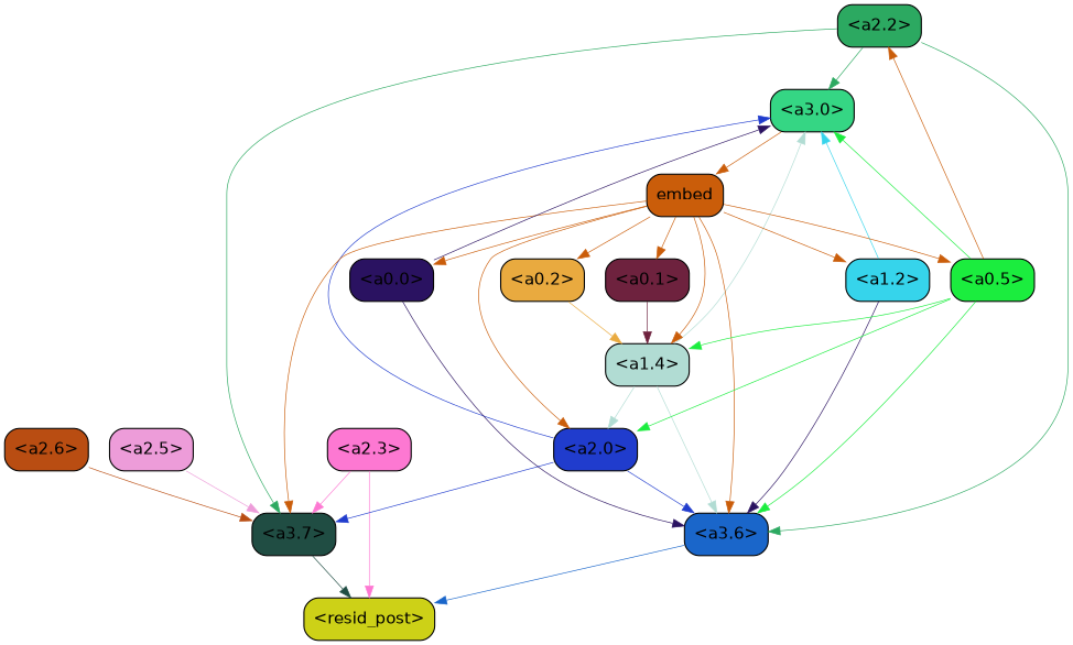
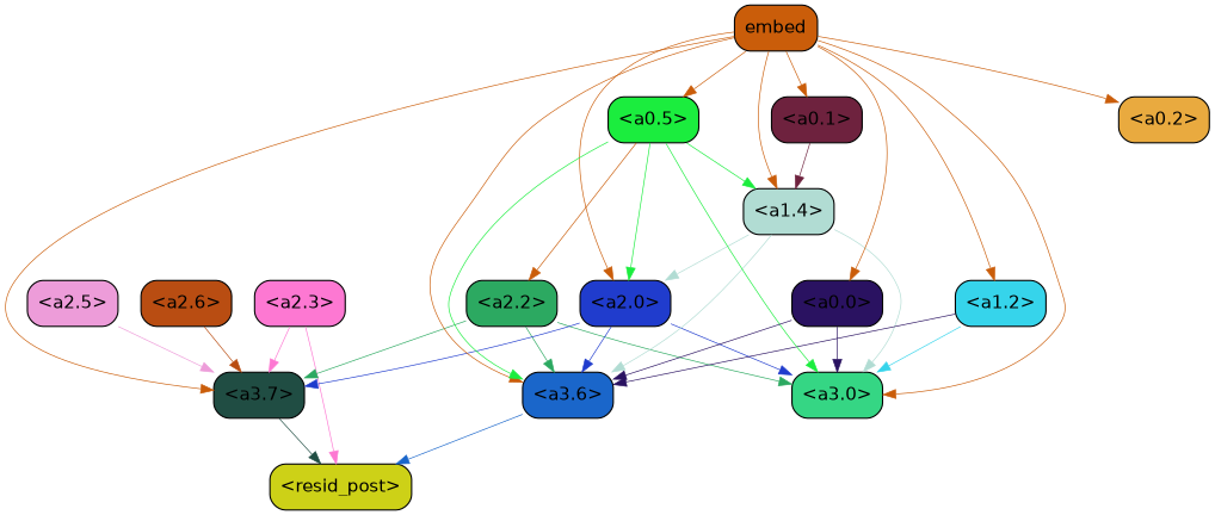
  strict digraph {
    splines=true
    node [color=black fontname=Helvetica shape=box style="filled, rounded"]
    edge [color="#ca5d0a" penwidth=0.6]
    "<a3.7>" [fillcolor="#204d43"]
    "<resid_post>" [fillcolor="#cdd117"]
    "<a3.6>" [fillcolor="#1a66ca"]
    "<a3.0>" [fillcolor="#35d684"]
    "<a2.3>" [fillcolor="#fd78d2"]
    "<a2.6>" [fillcolor="#b94d12"]
    "<a2.5>" [fillcolor="#ed9cd9"]
    "<a2.2>" [fillcolor="#2ca961"]
    "<a2.0>" [fillcolor="#203ccd"]
    "<a1.4>" [fillcolor="#b1dcd3"]
    "<a1.2>" [fillcolor="#36d4eb"]
    embed [fillcolor="#ca5d0a"]
    "<a0.5>" [fillcolor="#1bed3e"]
    "<a0.0>" [fillcolor="#2a1261"]
    "<a0.2>" [fillcolor="#e9aa3f"]
    "<a0.1>" [fillcolor="#6e223e"]
    "<a3.7>" -> "<resid_post>" [color="#204d43"]
    "<a3.6>" -> "<resid_post>" [color="#1a66ca"]
    "<a2.3>" -> "<a3.7>" [color="#fd78d2"]
    "<a2.3>" -> "<resid_post>" [color="#fd78d2"]
    "<a2.6>" -> "<a3.7>" [color="#b94d12"]
    "<a2.5>" -> "<a3.7>" [color="#ed9cd9"]
    "<a2.2>" -> "<a3.7>" [color="#2ca961"]
    "<a2.2>" -> "<a3.6>" [color="#2ca961"]
    "<a2.2>" -> "<a3.0>" [color="#2ca961"]
    "<a2.0>" -> "<a3.7>" [color="#203ccd"]
    "<a2.0>" -> "<a3.6>" [color="#203ccd"]
    "<a2.0>" -> "<a3.0>" [color="#203ccd"]
    "<a1.4>" -> "<a3.6>" [color="#b1dcd3"]
    "<a1.4>" -> "<a3.0>" [color="#b1dcd3"]
    "<a1.4>" -> "<a2.0>" [color="#b1dcd3"]
    "<a1.2>" -> "<a3.6>" [color="#2a1261"]
    "<a1.2>" -> "<a3.0>" [color="#36d4eb"]
    embed -> "<a3.7>"
    embed -> "<a3.6>"
-   "<a3.0>" -> embed
+   embed -> "<a3.0>"
    embed -> "<a2.0>"
    embed -> "<a1.4>"
    embed -> "<a1.2>"
    embed -> "<a0.5>"
    embed -> "<a0.0>"
    embed -> "<a0.2>"
    embed -> "<a0.1>"
    "<a0.5>" -> "<a3.6>" [color="#1bed3e"]
    "<a0.5>" -> "<a3.0>" [color="#1bed3e"]
    "<a0.5>" -> "<a2.2>"
    "<a0.5>" -> "<a2.0>" [color="#1bed3e"]
    "<a0.5>" -> "<a1.4>" [color="#1bed3e"]
    "<a0.0>" -> "<a3.6>" [color="#2a1261"]
    "<a0.0>" -> "<a3.0>" [color="#2a1261"]
-   "<a0.2>" -> "<a1.4>" [color="#e9aa3f"]
    "<a0.1>" -> "<a1.4>" [color="#6e223e"]
  }
